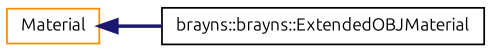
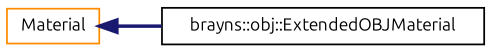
  digraph {
    rankdir=LR
    fontname=Ubuntu
    node [fillcolor=white fontname=Ubuntu fontsize=10 shape=record style=filled]
    n1 [color=darkorange height=0.2 label=Material width=0.4]
-   n2 [color=black height=0.2 label="brayns::brayns::ExtendedOBJMaterial" width=0.4]
+   n2 [color=black height=0.2 label="brayns::obj::ExtendedOBJMaterial" width=0.4]
    n1 -> n2 [color=midnightblue dir=back fontname=Ubuntu fontsize=10 labelfontname=Sans labelfontsize=10 style=bold]
  }
